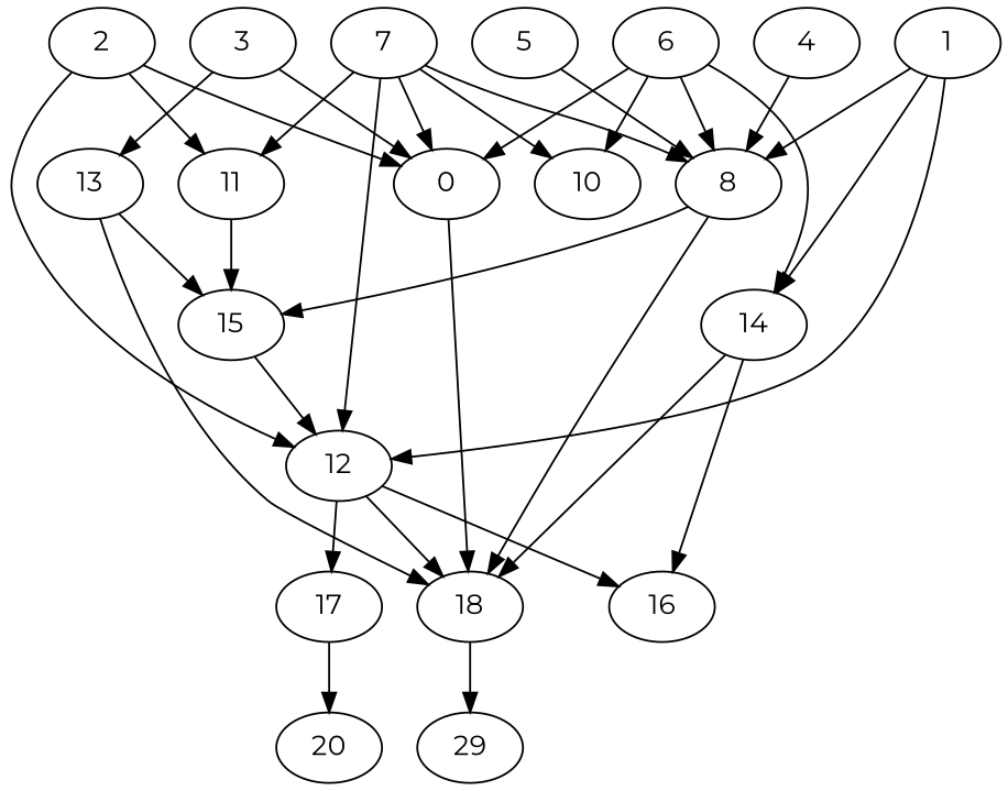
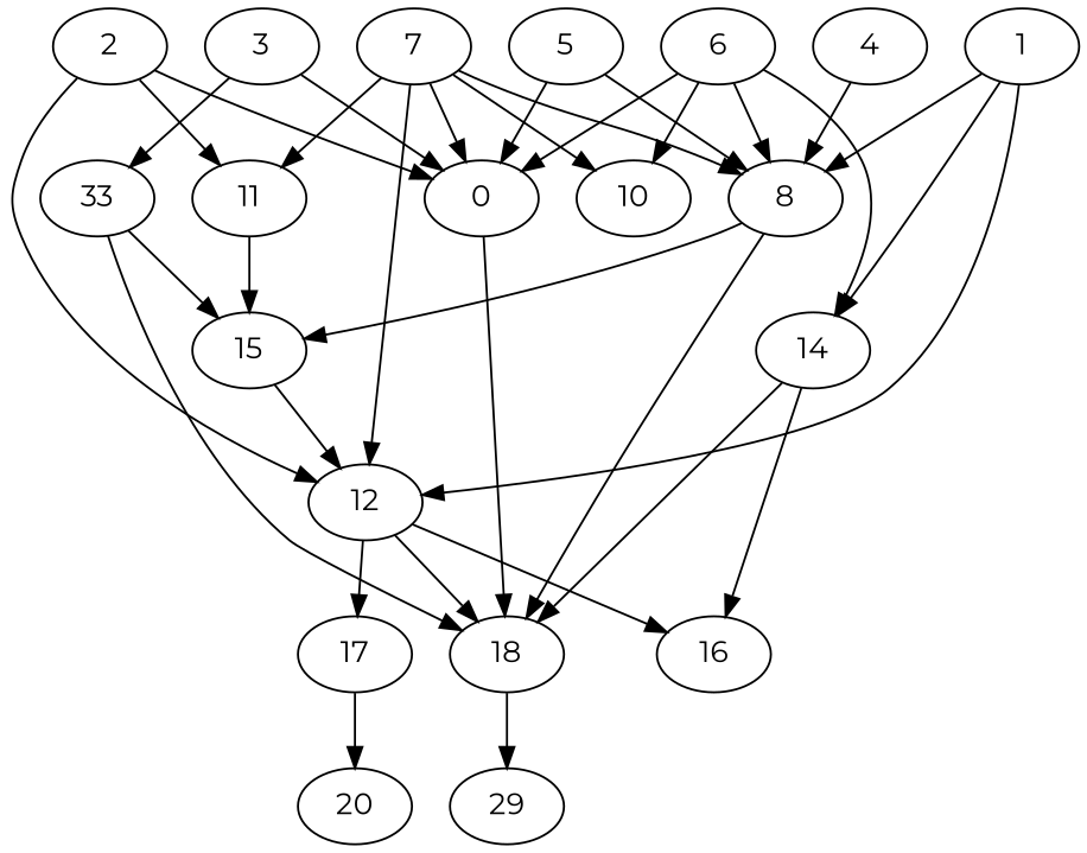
  digraph {
    fontname=Montserrat
    node [alpha=0.05 fontname=Montserrat]
    edge [fontname=Montserrat]
    1 [alpha=0.03 expect_size=39366656]
    8 [alpha=0.17 expect_size=21556224]
    12 [expect_size=15234048]
    14 [alpha=0.19 expect_size=38105088]
    15 [alpha=0.15 expect_size=34210816]
    18 [alpha=0.16 expect_size=18417664]
    16 [alpha=0.18 expect_size=14593024]
    17 [alpha=0.16 expect_size=35183616]
    n9 [alpha=0.12 expect_size=10813440 label=29]
    20 [expect_size=24232960]
    2 [expect_size=45579264]
    n12 [alpha=0.06 expect_size=14063616 label=0]
    11 [alpha=0.16 expect_size=7581696]
    3 [expect_size=17386496]
-   13 [alpha=0.00 expect_size=26744832]
+   13 [alpha=0.00 expect_size=26744832 label=33]
    4 [alpha=0.18 expect_size=47148032]
    5 [alpha=0.12 expect_size=12280832]
    6 [alpha=0.09 expect_size=37447680]
    10 [alpha=0.10 expect_size=45895680]
    7 [alpha=0.13 expect_size=23079936]
    1 -> 8
    1 -> 12
    1 -> 14
    8 -> 15
    8 -> 18
    12 -> 18
    12 -> 16
    12 -> 17
    14 -> 18
    14 -> 16
    15 -> 12
    18 -> n9
    17 -> 20
    2 -> 12
    2 -> n12
    2 -> 11
    n12 -> 18
    11 -> 15
    3 -> n12
    3 -> 13
    13 -> 15
    13 -> 18
    4 -> 8
    5 -> 8
+   5 -> n12
    6 -> 8
    6 -> 14
    6 -> n12
    6 -> 10
    7 -> 8
    7 -> 12
    7 -> n12
    7 -> 11
    7 -> 10
  }
